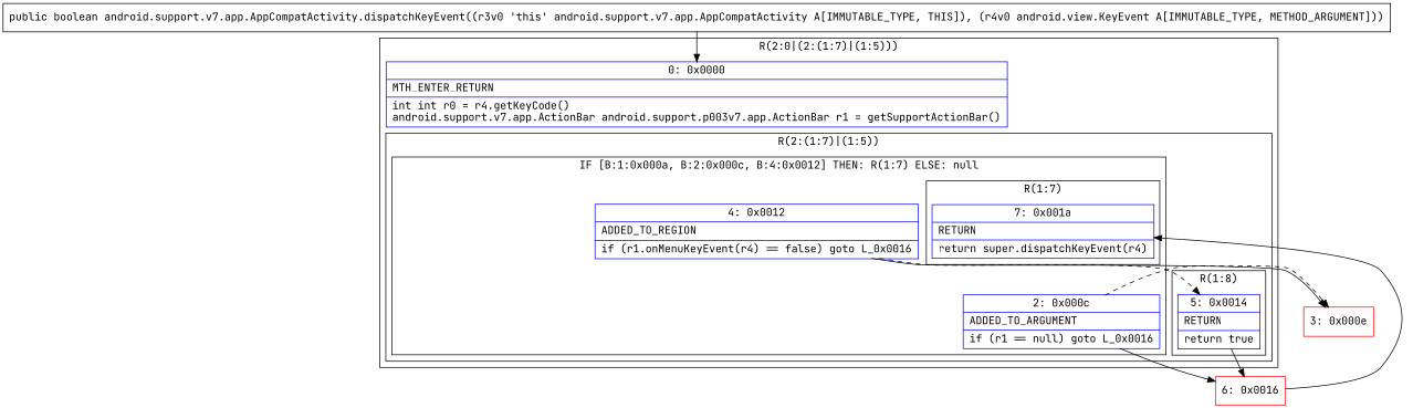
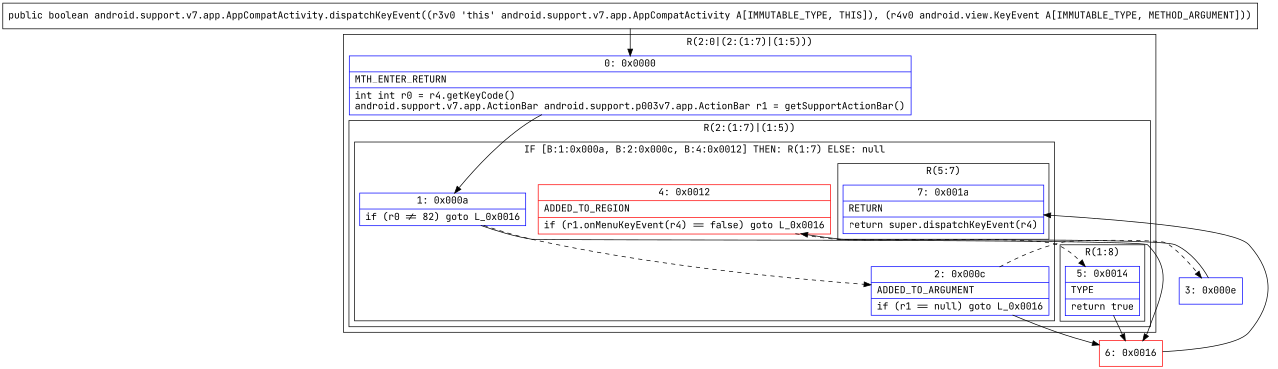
  digraph {
    fontname="JetBrains Mono"
    node [color=blue fontname="JetBrains Mono" shape=record]
    edge [fontname="JetBrains Mono"]
    n1 [label="{7\:\ 0x001a|RETURN\l|return super.dispatchKeyEvent(r4)\l}"]
+   n2 [label="{1\:\ 0x000a|if (r0 != 82) goto L_0x0016\l}"]
    n3 [label="{2\:\ 0x000c|ADDED_TO_ARGUMENT\l|if (r1 == null) goto L_0x0016\l}"]
-   n4 [label="{4\:\ 0x0012|ADDED_TO_REGION\l|if (r1.onMenuKeyEvent(r4) == false) goto L_0x0016\l}"]
-   n5 [label="{5\:\ 0x0014|RETURN\l|return true\l}"]
+   n4 [color=red label="{4\:\ 0x0012|ADDED_TO_REGION\l|if (r1.onMenuKeyEvent(r4) == false) goto L_0x0016\l}"]
+   n5 [label="{5\:\ 0x0014|TYPE\l|return true\l}"]
    n6 [label="{0\:\ 0x0000|MTH_ENTER_RETURN\l|int int r0 = r4.getKeyCode()\landroid.support.v7.app.ActionBar android.support.p003v7.app.ActionBar r1 = getSupportActionBar()\l}"]
    n7 [color=red label="{6\:\ 0x0016}"]
-   n8 [color=red label="{3\:\ 0x000e}"]
+   n8 [label="{3\:\ 0x000e}"]
    n9 [label="{public boolean android.support.v7.app.AppCompatActivity.dispatchKeyEvent((r3v0 'this' android.support.v7.app.AppCompatActivity A[IMMUTABLE_TYPE, THIS]), (r4v0 android.view.KeyEvent A[IMMUTABLE_TYPE, METHOD_ARGUMENT])) }" color=""]
    subgraph cluster_1 {
      label="R(2:0|(2:(1:7)|(1:5)))"
      n6
      subgraph cluster_2 {
        label="R(2:(1:7)|(1:5))"
        subgraph cluster_3 {
          label="IF [B:1:0x000a, B:2:0x000c, B:4:0x0012] THEN: R(1:7) ELSE: null"
+         n2
          n3
          n4
          subgraph cluster_4 {
-           label="R(1:7)"
+           label="R(5:7)"
            n1
          }
        }
        subgraph cluster_5 {
          label="R(1:8)"
          n5
        }
      }
    }
+   n2 -> n3 [style=dashed]
+   n2 -> n7
    n3 -> n7
    n3 -> n8 [style=dashed]
    n4 -> n5 [style=dashed]
    n5 -> n7
+   n6 -> n2
    n7 -> n1
-   n4 -> n8
+   n8 -> n4
    n9 -> n6
  }
